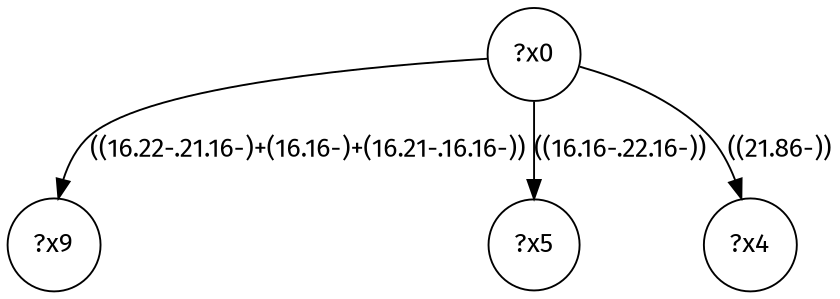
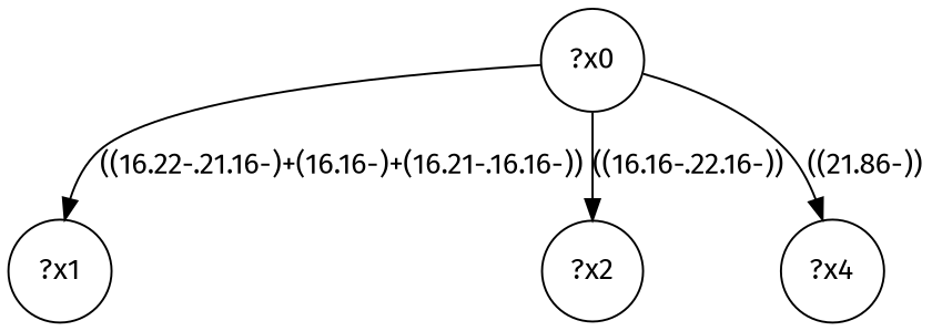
  digraph {
    fontname="Fira Sans"
    node [fontname="Fira Sans" shape=circle]
    edge [fontname="Fira Sans"]
    n1 [label="?x0"]
-   n2 [label="?x9"]
-   n3 [label="?x5"]
+   n2 [label="?x1"]
+   n3 [label="?x2"]
    n4 [label="?x4"]
    n1 -> n2 [label="((16.22-.21.16-)+(16.16-)+(16.21-.16.16-))"]
    n1 -> n3 [label="((16.16-.22.16-))"]
    n1 -> n4 [label="((21.86-))"]
  }
